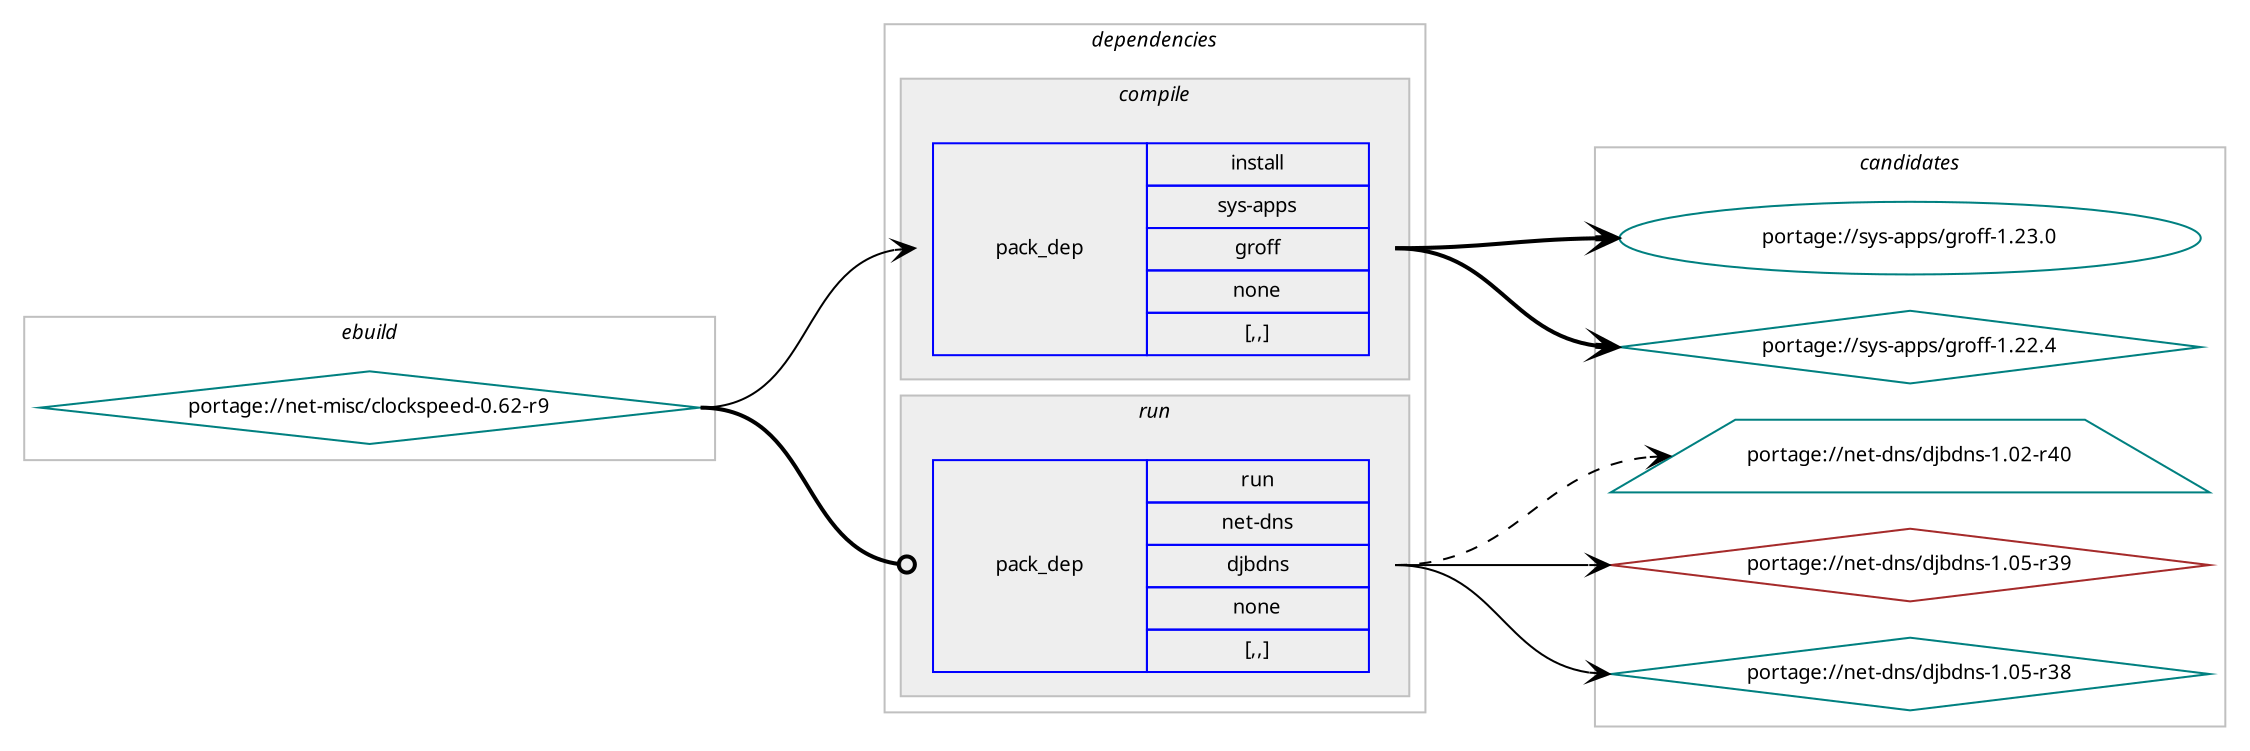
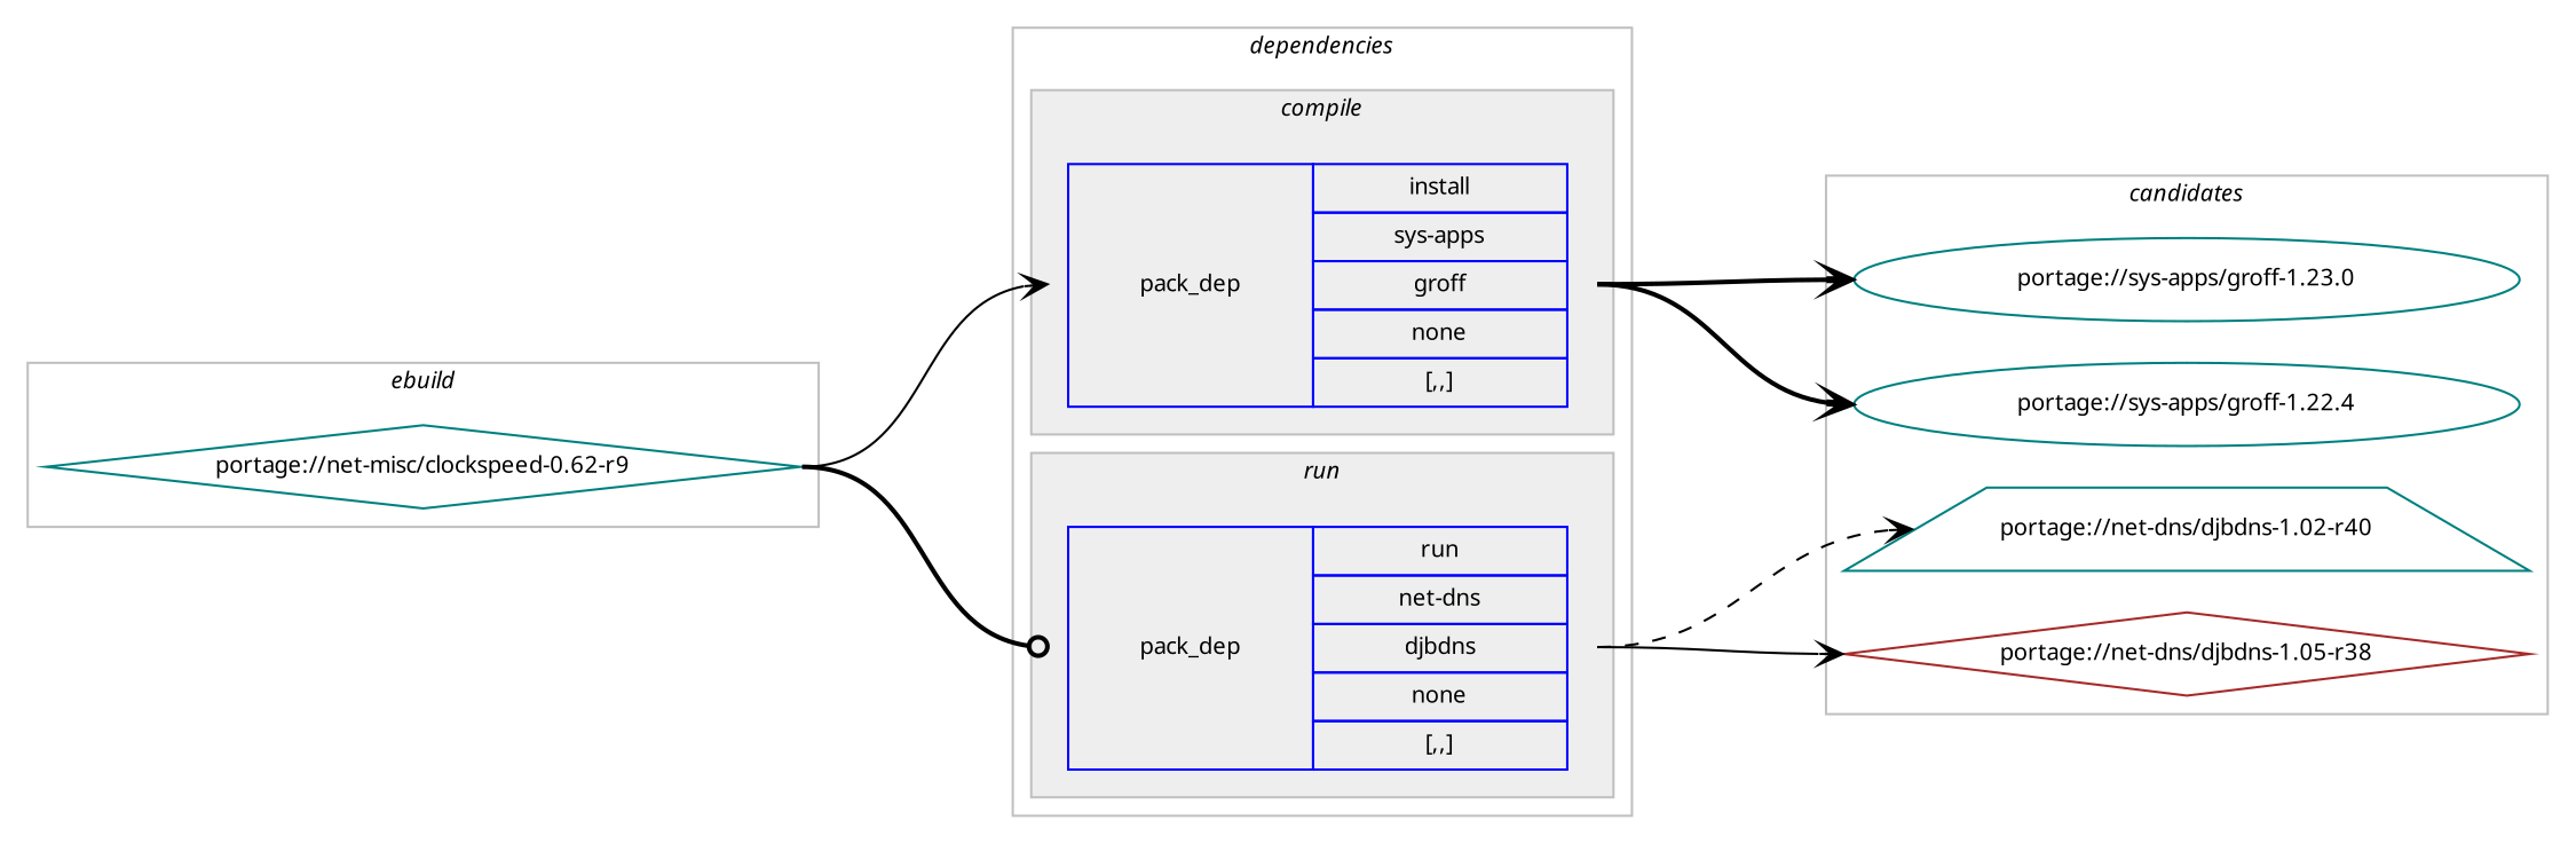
  digraph {
    compound=true
    concentrate=true
    fontname="Noto Sans"
    fontsize=10
    newrank=true
    rankdir=LR
    ranksep=1.5
    node [color=teal fontname="Noto Sans" fontsize=10 shape=diamond]
    edge [arrowhead=vee fontname="Noto Sans" headport=w style=solid tailport=e weight=100]
    n1 [label="portage://net-misc/clockspeed-0.62-r9" width=4]
    n2 [color=blue label=<<TABLE BORDER="0" CELLBORDER="1" CELLSPACING="0" CELLPADDING="4" WIDTH="220"><TR><TD ROWSPAN="6" CELLPADDING="30">pack_dep</TD></TR><TR><TD WIDTH="110">install</TD></TR><TR><TD>sys-apps</TD></TR><TR><TD>groff</TD></TR><TR><TD>none</TD></TR><TR><TD>[,,]</TD></TR></TABLE>> shape=none]
    n3 [color=blue label=<<TABLE BORDER="0" CELLBORDER="1" CELLSPACING="0" CELLPADDING="4" WIDTH="220"><TR><TD ROWSPAN="6" CELLPADDING="30">pack_dep</TD></TR><TR><TD WIDTH="110">run</TD></TR><TR><TD>net-dns</TD></TR><TR><TD>djbdns</TD></TR><TR><TD>none</TD></TR><TR><TD>[,,]</TD></TR></TABLE>> shape=none]
    n4 [label="portage://sys-apps/groff-1.23.0" shape=ellipse width=4]
-   n5 [label="portage://sys-apps/groff-1.22.4" width=4]
+   n5 [label="portage://sys-apps/groff-1.22.4" shape=ellipse width=4]
    n6 [label="portage://net-dns/djbdns-1.02-r40" shape=trapezium width=4]
-   n7 [color=brown label="portage://net-dns/djbdns-1.05-r39" width=4]
-   n8 [label="portage://net-dns/djbdns-1.05-r38" width=4]
+   n8 [color=brown label="portage://net-dns/djbdns-1.05-r38" width=4]
    subgraph cluster_1 {
      color=gray
      label=<<i>ebuild</i>>
      n1
    }
    subgraph cluster_2 {
      color=gray
      label=<<i>dependencies</i>>
      subgraph cluster_3 {
        color=gray
        fillcolor="#eeeeee"
        label=<<i>compile</i>>
        style=filled
        subgraph sub_4 {
          color=gray
          fillcolor="#eeeeee"
          label=<<i>compile</i>>
          style=filled
          n2
        }
      }
      subgraph cluster_5 {
        color=gray
        fillcolor="#eeeeee"
        label=<<i>compile and run</i>>
        style=filled
      }
      subgraph cluster_6 {
        color=gray
        fillcolor="#eeeeee"
        label=<<i>run</i>>
        style=filled
        subgraph sub_7 {
          color=gray
          fillcolor="#eeeeee"
          label=<<i>run</i>>
          style=filled
          n3
        }
      }
    }
    subgraph cluster_8 {
      color=gray
      label=<<i>candidates</i>>
      rank=same
      subgraph sub_9 {
        color=black
        label=<<i>candidates</i>>
        nodesep=1
        rank=same
        n4
        n5
      }
      subgraph sub_10 {
        color=black
        label=<<i>candidates</i>>
        nodesep=1
        rank=same
        n6
-       n7
        n8
      }
    }
    n1 -> n2 [weight=20]
    n1 -> n3 [arrowhead=odot style=bold weight=20]
    n2 -> n4 [style=bold]
    n2 -> n5 [style=bold]
    n3 -> n6 [style=dashed]
-   n3 -> n7
    n3 -> n8
  }
